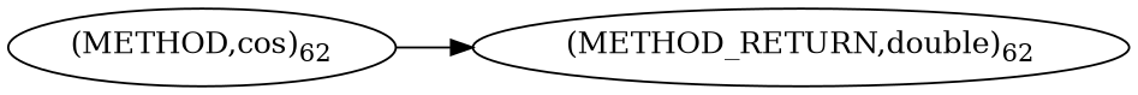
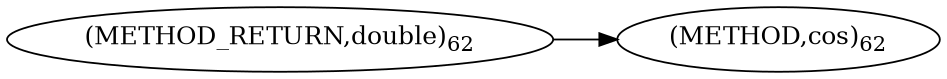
  digraph {
    rankdir=LR
    n1 [label=<(METHOD,cos)<SUB>62</SUB>>]
    n2 [label=<(METHOD_RETURN,double)<SUB>62</SUB>>]
-   n1 -> n2
+   n2 -> n1
  }
